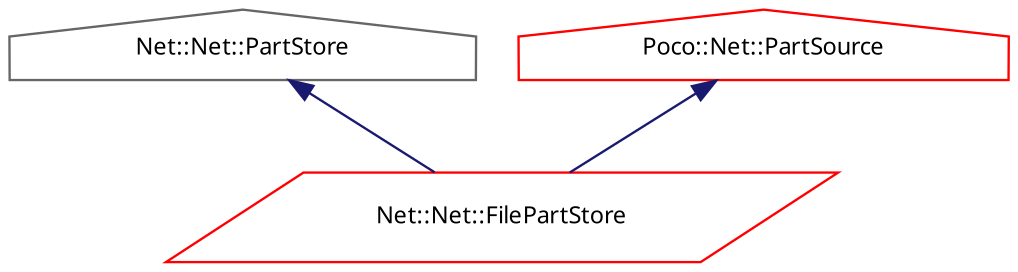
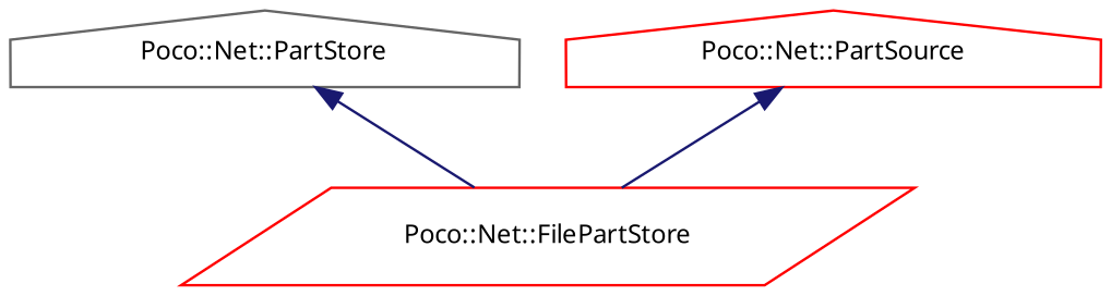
  digraph {
    fontname="Noto Sans"
    node [color=red fillcolor=white fontname="Noto Sans" fontsize=10 shape=house style=filled]
    edge [color=midnightblue dir=back fontname="Noto Sans" fontsize=10 labelfontname=Helvetica labelfontsize=10 style=solid]
-   n1 [color=gray40 fontcolor=black height=0.2 label="Net::Net::PartStore" width=0.4]
-   n2 [height=0.2 label="Net::Net::FilePartStore" shape=parallelogram width=0.4]
+   n1 [color=gray40 fontcolor=black height=0.2 label="Poco::Net::PartStore" width=0.4]
+   n2 [height=0.2 label="Poco::Net::FilePartStore" shape=parallelogram width=0.4]
    n3 [height=0.2 label="Poco::Net::PartSource" width=0.4]
    n1 -> n2
    n3 -> n2
  }
